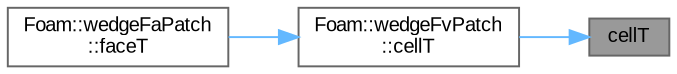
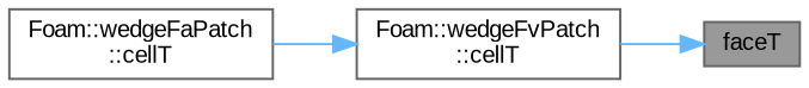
  digraph {
    fontname="Liberation Sans"
    rankdir=RL
    node [color=grey40 fillcolor=white fontname="Liberation Sans" fontsize=10 shape=box style=filled]
    edge [color=steelblue1 dir=back fontname="Liberation Sans" fontsize=10 labelfontname=Helvetica labelfontsize=10 style=solid]
-   n1 [color=gray40 fillcolor=grey60 fontcolor=black height=0.2 label=cellT width=0.4]
+   n1 [color=gray40 fillcolor=grey60 fontcolor=black height=0.2 label=faceT width=0.4]
    n2 [height=0.2 label="Foam::wedgeFvPatch\l::cellT" width=0.4]
-   n3 [height=0.2 label="Foam::wedgeFaPatch\l::faceT" width=0.4]
+   n3 [height=0.2 label="Foam::wedgeFaPatch\l::cellT" width=0.4]
    n1 -> n2
    n2 -> n3
  }
